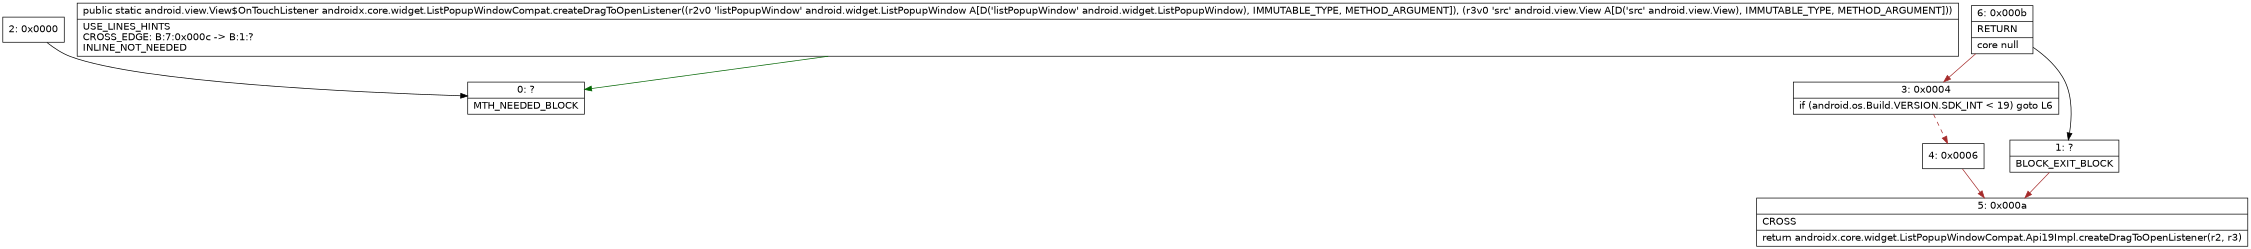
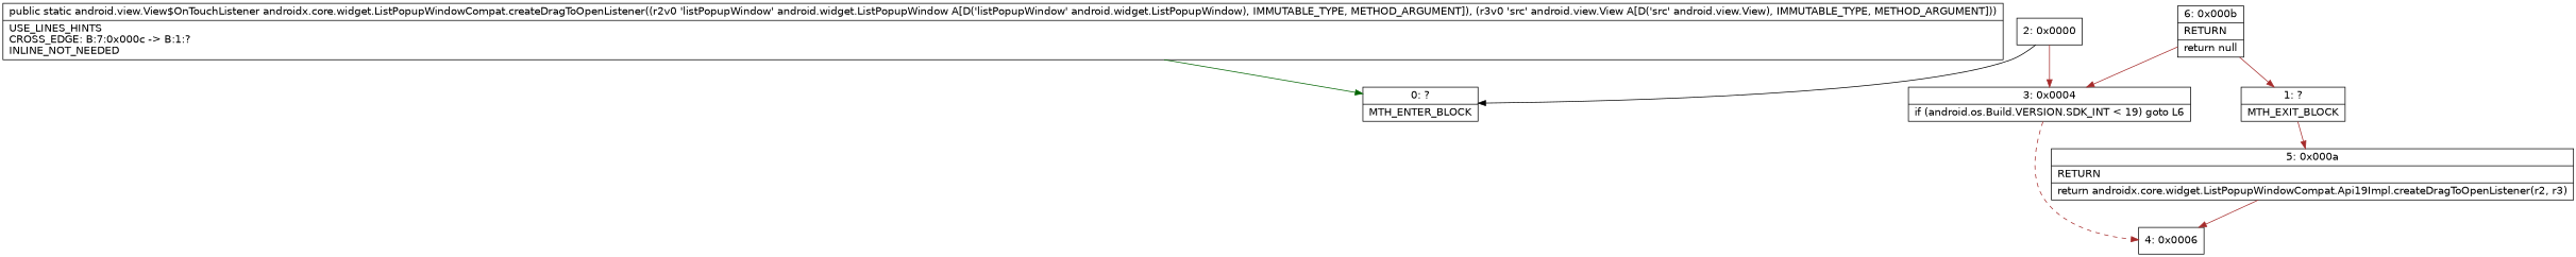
  digraph {
    fontname="DejaVu Sans"
    node [fontname="DejaVu Sans" shape=record]
    edge [color=brown fontname="DejaVu Sans"]
-   n1 [label="{0\:\ ?|MTH_NEEDED_BLOCK\l}"]
+   n1 [label="{0\:\ ?|MTH_ENTER_BLOCK\l}"]
    n2 [label="{2\:\ 0x0000}"]
    n3 [label="{3\:\ 0x0004|if (android.os.Build.VERSION.SDK_INT \< 19) goto L6\l}"]
    n4 [label="{4\:\ 0x0006}"]
-   n5 [label="{5\:\ 0x000a|CROSS\l|return androidx.core.widget.ListPopupWindowCompat.Api19Impl.createDragToOpenListener(r2, r3)\l}"]
-   n6 [label="{6\:\ 0x000b|RETURN\l|core null\l}"]
-   n7 [label="{1\:\ ?|BLOCK_EXIT_BLOCK\l}"]
+   n5 [label="{5\:\ 0x000a|RETURN\l|return androidx.core.widget.ListPopupWindowCompat.Api19Impl.createDragToOpenListener(r2, r3)\l}"]
+   n6 [label="{6\:\ 0x000b|RETURN\l|return null\l}"]
+   n7 [label="{1\:\ ?|MTH_EXIT_BLOCK\l}"]
    n8 [label="{public static android.view.View$OnTouchListener androidx.core.widget.ListPopupWindowCompat.createDragToOpenListener((r2v0 'listPopupWindow' android.widget.ListPopupWindow A[D('listPopupWindow' android.widget.ListPopupWindow), IMMUTABLE_TYPE, METHOD_ARGUMENT]), (r3v0 'src' android.view.View A[D('src' android.view.View), IMMUTABLE_TYPE, METHOD_ARGUMENT]))  | USE_LINES_HINTS\lCROSS_EDGE: B:7:0x000c \-\> B:1:?\lINLINE_NOT_NEEDED\l}"]
    n2 -> n1 [color=black]
+   n2 -> n3
    n3 -> n4 [style=dashed]
-   n4 -> n5
+   n5 -> n4
    n6 -> n3
-   n6 -> n7 [color=black]
+   n6 -> n7
    n7 -> n5
    n8 -> n1 [color=darkgreen]
  }
